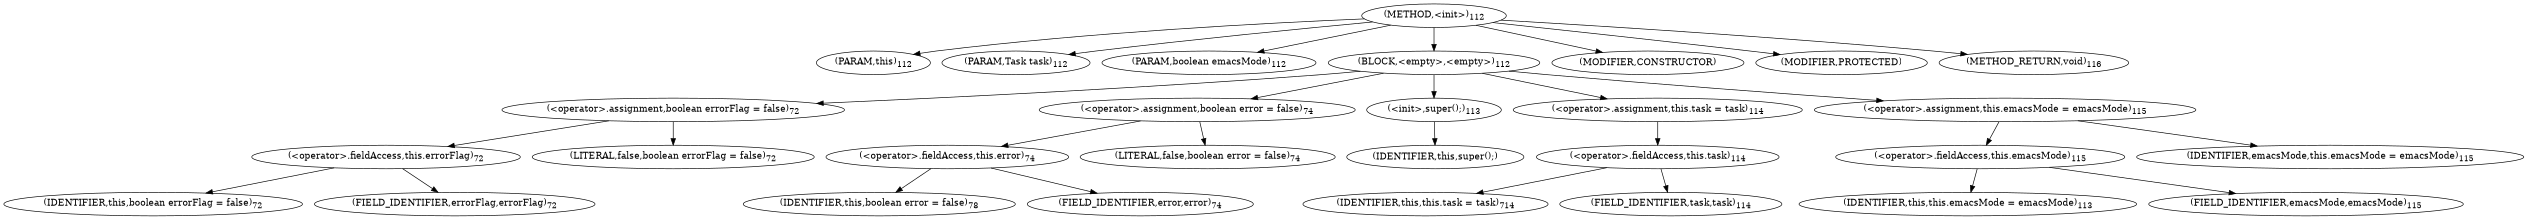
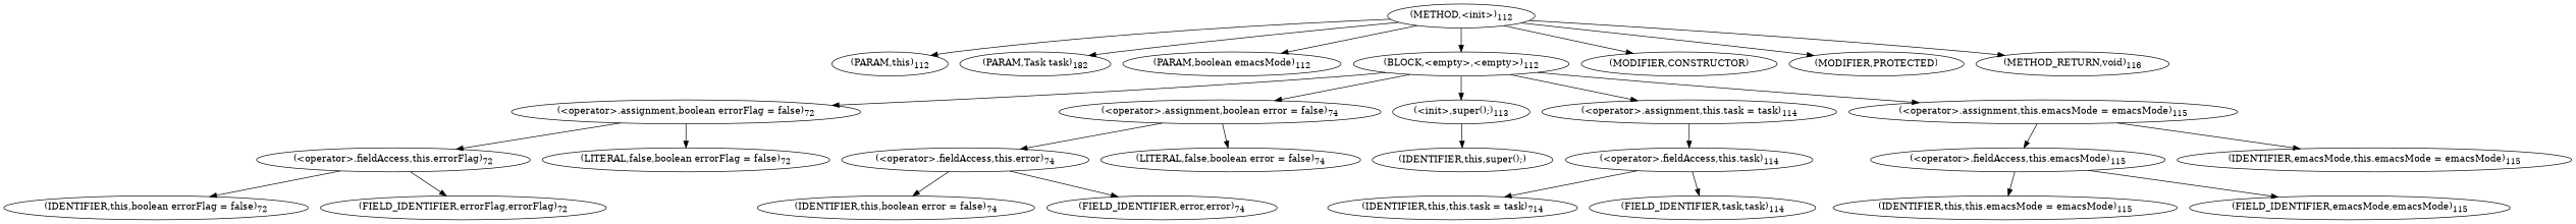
  digraph {
    n1 [label=<(METHOD,&lt;init&gt;)<SUB>112</SUB>>]
    n2 [label=<(PARAM,this)<SUB>112</SUB>>]
-   n3 [label=<(PARAM,Task task)<SUB>112</SUB>>]
+   n3 [label=<(PARAM,Task task)<SUB>182</SUB>>]
    n4 [label=<(PARAM,boolean emacsMode)<SUB>112</SUB>>]
    n5 [label=<(BLOCK,&lt;empty&gt;,&lt;empty&gt;)<SUB>112</SUB>>]
    n6 [label=<(MODIFIER,CONSTRUCTOR)>]
    n7 [label=<(MODIFIER,PROTECTED)>]
    n8 [label=<(METHOD_RETURN,void)<SUB>116</SUB>>]
    n9 [label=<(&lt;operator&gt;.assignment,boolean errorFlag = false)<SUB>72</SUB>>]
    n10 [label=<(&lt;operator&gt;.assignment,boolean error = false)<SUB>74</SUB>>]
    n11 [label=<(&lt;init&gt;,super();)<SUB>113</SUB>>]
    n12 [label=<(&lt;operator&gt;.assignment,this.task = task)<SUB>114</SUB>>]
    n13 [label=<(&lt;operator&gt;.assignment,this.emacsMode = emacsMode)<SUB>115</SUB>>]
    n14 [label=<(&lt;operator&gt;.fieldAccess,this.errorFlag)<SUB>72</SUB>>]
    n15 [label=<(LITERAL,false,boolean errorFlag = false)<SUB>72</SUB>>]
    n16 [label=<(&lt;operator&gt;.fieldAccess,this.error)<SUB>74</SUB>>]
    n17 [label=<(LITERAL,false,boolean error = false)<SUB>74</SUB>>]
    n18 [label=<(IDENTIFIER,this,super();)>]
    n19 [label=<(&lt;operator&gt;.fieldAccess,this.task)<SUB>114</SUB>>]
    n20 [label=<(&lt;operator&gt;.fieldAccess,this.emacsMode)<SUB>115</SUB>>]
    n21 [label=<(IDENTIFIER,emacsMode,this.emacsMode = emacsMode)<SUB>115</SUB>>]
    n22 [label=<(IDENTIFIER,this,boolean errorFlag = false)<SUB>72</SUB>>]
    n23 [label=<(FIELD_IDENTIFIER,errorFlag,errorFlag)<SUB>72</SUB>>]
-   n24 [label=<(IDENTIFIER,this,boolean error = false)<SUB>78</SUB>>]
+   n24 [label=<(IDENTIFIER,this,boolean error = false)<SUB>74</SUB>>]
    n25 [label=<(FIELD_IDENTIFIER,error,error)<SUB>74</SUB>>]
    n26 [label=<(IDENTIFIER,this,this.task = task)<SUB>714</SUB>>]
    n27 [label=<(FIELD_IDENTIFIER,task,task)<SUB>114</SUB>>]
-   n28 [label=<(IDENTIFIER,this,this.emacsMode = emacsMode)<SUB>113</SUB>>]
+   n28 [label=<(IDENTIFIER,this,this.emacsMode = emacsMode)<SUB>115</SUB>>]
    n29 [label=<(FIELD_IDENTIFIER,emacsMode,emacsMode)<SUB>115</SUB>>]
    n1 -> n2
    n1 -> n3
    n1 -> n4
    n1 -> n5
    n1 -> n6
    n1 -> n7
    n1 -> n8
    n5 -> n9
    n5 -> n10
    n5 -> n11
    n5 -> n12
    n5 -> n13
    n9 -> n14
    n9 -> n15
    n10 -> n16
    n10 -> n17
    n11 -> n18
    n12 -> n19
    n13 -> n20
    n13 -> n21
    n14 -> n22
    n14 -> n23
    n16 -> n24
    n16 -> n25
    n19 -> n26
    n19 -> n27
    n20 -> n28
    n20 -> n29
  }
